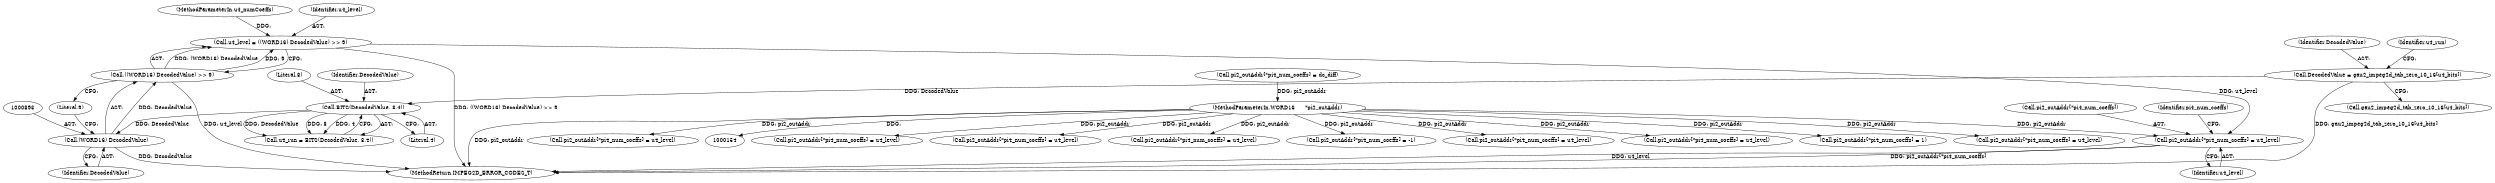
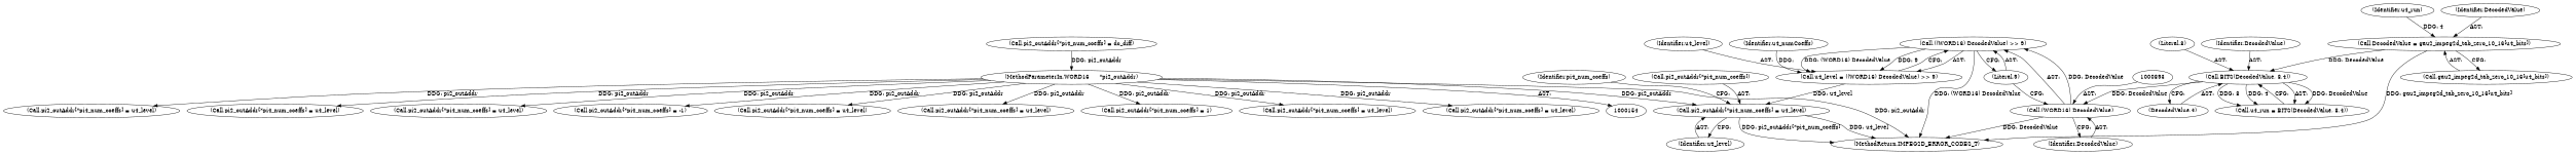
  digraph {
    n1 [label="(Call,pi2_outAddr[*pi4_num_coeffs] = u4_level)"]
    n2 [label="(MethodReturn,IMPEG2D_ERROR_CODES_T)"]
    n3 [label="(Identifier,u4_level)"]
    n4 [label="(Call,u4_level = ((WORD16) DecodedValue) >> 9)"]
    n5 [label="(Call,((WORD16) DecodedValue) >> 9)"]
    n6 [label="(Literal,9)"]
    n7 [label="(Call,(WORD16) DecodedValue)"]
    n8 [label="(Identifier,DecodedValue)"]
    n9 [label="(Call,BITS(DecodedValue, 8,4))"]
    n10 [label="(Call,u4_run = BITS(DecodedValue, 8,4))"]
-   n11 [label="(Literal,4)"]
+   n11 [label="(DecodedValue,4)"]
    n12 [label="(Call,DecodedValue = gau2_impeg2d_tab_zero_10_16[u4_bits])"]
    n13 [label="(Call,gau2_impeg2d_tab_zero_10_16[u4_bits])"]
    n14 [label="(MethodParameterIn,WORD16      *pi2_outAddr)"]
    n15 [label="(Call,pi2_outAddr[*pi4_num_coeffs] = u4_level)"]
    n16 [label="(Call,pi2_outAddr[*pi4_num_coeffs] = u4_level)"]
    n17 [label="(Call,pi2_outAddr[*pi4_num_coeffs] = u4_level)"]
    n18 [label="(Call,pi2_outAddr[*pi4_num_coeffs] = -1)"]
    n19 [label="(Call,pi2_outAddr[*pi4_num_coeffs] = u4_level)"]
    n20 [label="(Call,pi2_outAddr[*pi4_num_coeffs] = u4_level)"]
    n21 [label="(Call,pi2_outAddr[*pi4_num_coeffs] = 1)"]
    n22 [label="(Call,pi2_outAddr[*pi4_num_coeffs] = u4_level)"]
    n23 [label="(Call,pi2_outAddr[*pi4_num_coeffs] = u4_level)"]
    1000154
    n25 [label="(Call,pi2_outAddr[*pi4_num_coeffs] = dc_diff)"]
    n26 [label="(Call,pi2_outAddr[*pi4_num_coeffs])"]
-   n27 [label="(MethodParameterIn,u4_numCoeffs)"]
+   n27 [label="(Identifier,u4_numCoeffs)"]
    n28 [label="(Identifier,pi4_num_coeffs)"]
    n29 [label="(Identifier,u4_run)"]
    n30 [label="(Identifier,DecodedValue)"]
    n31 [label="(Identifier,u4_level)"]
    n32 [label="(Literal,8)"]
    n33 [label="(Identifier,DecodedValue)"]
    1000893
    n1 -> n2 [label="DDG: pi2_outAddr[*pi4_num_coeffs]"]
    n1 -> n2 [label="DDG: u4_level"]
    n1 -> n3 [label="CFG: "]
    n3 -> n1 [label="AST: "]
    n4 -> n1 [label="DDG: u4_level"]
-   n4 -> n2 [label="DDG: ((WORD16) DecodedValue) >> 9"]
    n4 -> n5 [label="CFG: "]
-   n5 -> n2 [label="DDG: u4_level"]
+   n5 -> n2 [label="DDG: (WORD16) DecodedValue"]
    n5 -> n4 [label="AST: "]
    n5 -> n4 [label="DDG: (WORD16) DecodedValue"]
    n5 -> n4 [label="DDG: 9"]
    n5 -> n6 [label="CFG: "]
+   n6 -> n5 [label="AST: "]
    n6 -> n7 [label="CFG: "]
    n7 -> n2 [label="DDG: DecodedValue"]
    n7 -> n5 [label="AST: "]
    n7 -> n5 [label="DDG: DecodedValue"]
    n7 -> n8 [label="CFG: "]
    n8 -> n7 [label="AST: "]
    n9 -> n7 [label="DDG: DecodedValue"]
    n9 -> n10 [label="AST: "]
    n9 -> n10 [label="DDG: DecodedValue"]
    n9 -> n10 [label="DDG: 8"]
    n9 -> n10 [label="DDG: 4"]
    n9 -> n11 [label="CFG: "]
    n10 -> n9 [label="CFG: "]
    n11 -> n9 [label="AST: "]
    n12 -> n2 [label="DDG: gau2_impeg2d_tab_zero_10_16[u4_bits]"]
    n12 -> n9 [label="DDG: DecodedValue"]
    n12 -> n13 [label="CFG: "]
+   n13 -> n12 [label="AST: "]
    n14 -> n1 [label="DDG: pi2_outAddr"]
    n14 -> n2 [label="DDG: pi2_outAddr"]
    n14 -> n15 [label="DDG: pi2_outAddr"]
    n14 -> n16 [label="DDG: pi2_outAddr"]
    n14 -> n17 [label="DDG: pi2_outAddr"]
    n14 -> n18 [label="DDG: pi2_outAddr"]
    n14 -> n19 [label="DDG: pi2_outAddr"]
    n14 -> n20 [label="DDG: pi2_outAddr"]
    n14 -> n21 [label="DDG: pi2_outAddr"]
    n14 -> n22 [label="DDG: pi2_outAddr"]
    n14 -> n23 [label="DDG: pi2_outAddr"]
-   n14 -> 1000154 [label="DDG: "]
+   n14 -> 1000154 [label="AST: "]
    n25 -> n14 [label="DDG: pi2_outAddr"]
    n26 -> n1 [label="AST: "]
    n27 -> n4 [label="DDG: "]
    n28 -> n1 [label="CFG: "]
-   n29 -> n12 [label="CFG: "]
+   n29 -> n12 [label="DDG: 4"]
    n30 -> n12 [label="AST: "]
    n31 -> n4 [label="AST: "]
    n32 -> n9 [label="AST: "]
    n33 -> n9 [label="AST: "]
    1000893 -> n7 [label="AST: "]
  }
